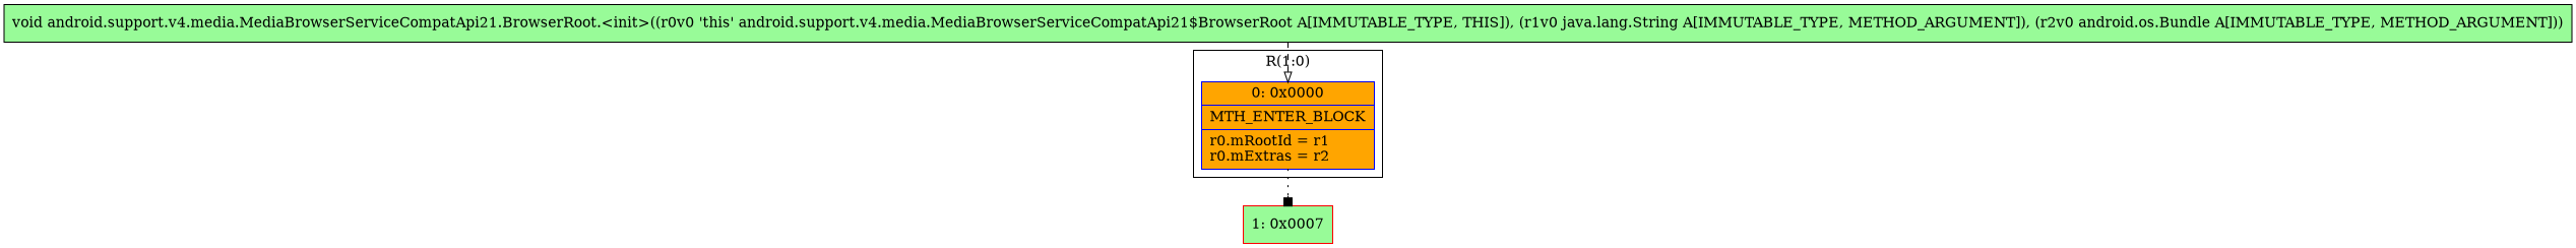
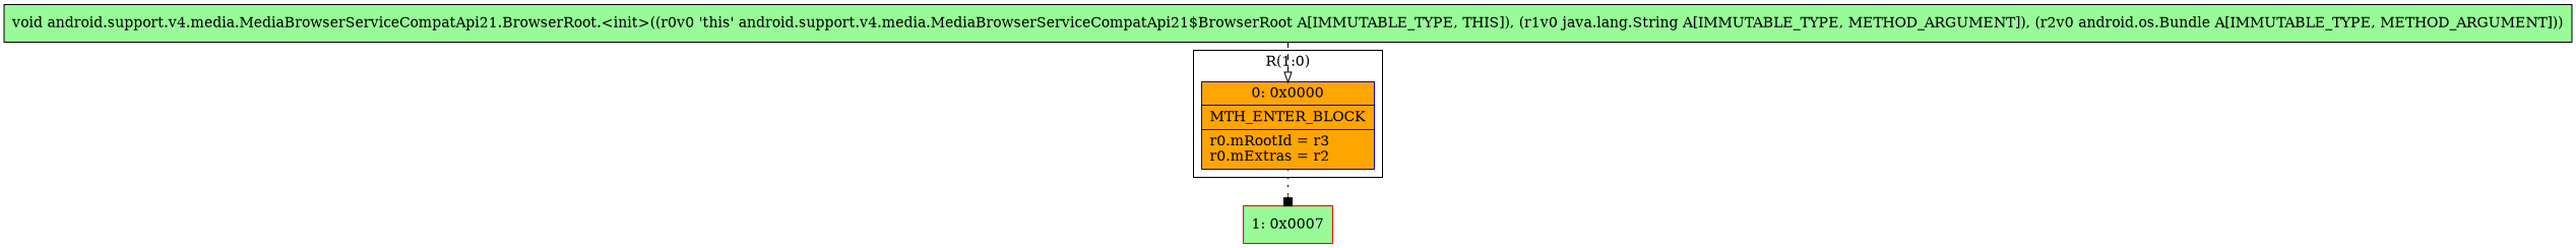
  digraph {
    node [shape=record style=filled fillcolor=palegreen]
-   n1 [color=blue label="{0\:\ 0x0000|MTH_ENTER_BLOCK\l|r0.mRootId = r1\lr0.mExtras = r2\l}" fillcolor=orange]
+   n1 [color=blue label="{0\:\ 0x0000|MTH_ENTER_BLOCK\l|r0.mRootId = r3\lr0.mExtras = r2\l}" fillcolor=orange]
    n2 [color=red label="{1\:\ 0x0007}"]
    n3 [label="{void android.support.v4.media.MediaBrowserServiceCompatApi21.BrowserRoot.\<init\>((r0v0 'this' android.support.v4.media.MediaBrowserServiceCompatApi21$BrowserRoot A[IMMUTABLE_TYPE, THIS]), (r1v0 java.lang.String A[IMMUTABLE_TYPE, METHOD_ARGUMENT]), (r2v0 android.os.Bundle A[IMMUTABLE_TYPE, METHOD_ARGUMENT])) }"]
    subgraph cluster_1 {
      label="R(1:0)"
      n1
    }
    n1 -> n2 [style=dotted arrowhead=box]
    n3 -> n1 [style=dashed arrowhead=onormal]
  }
